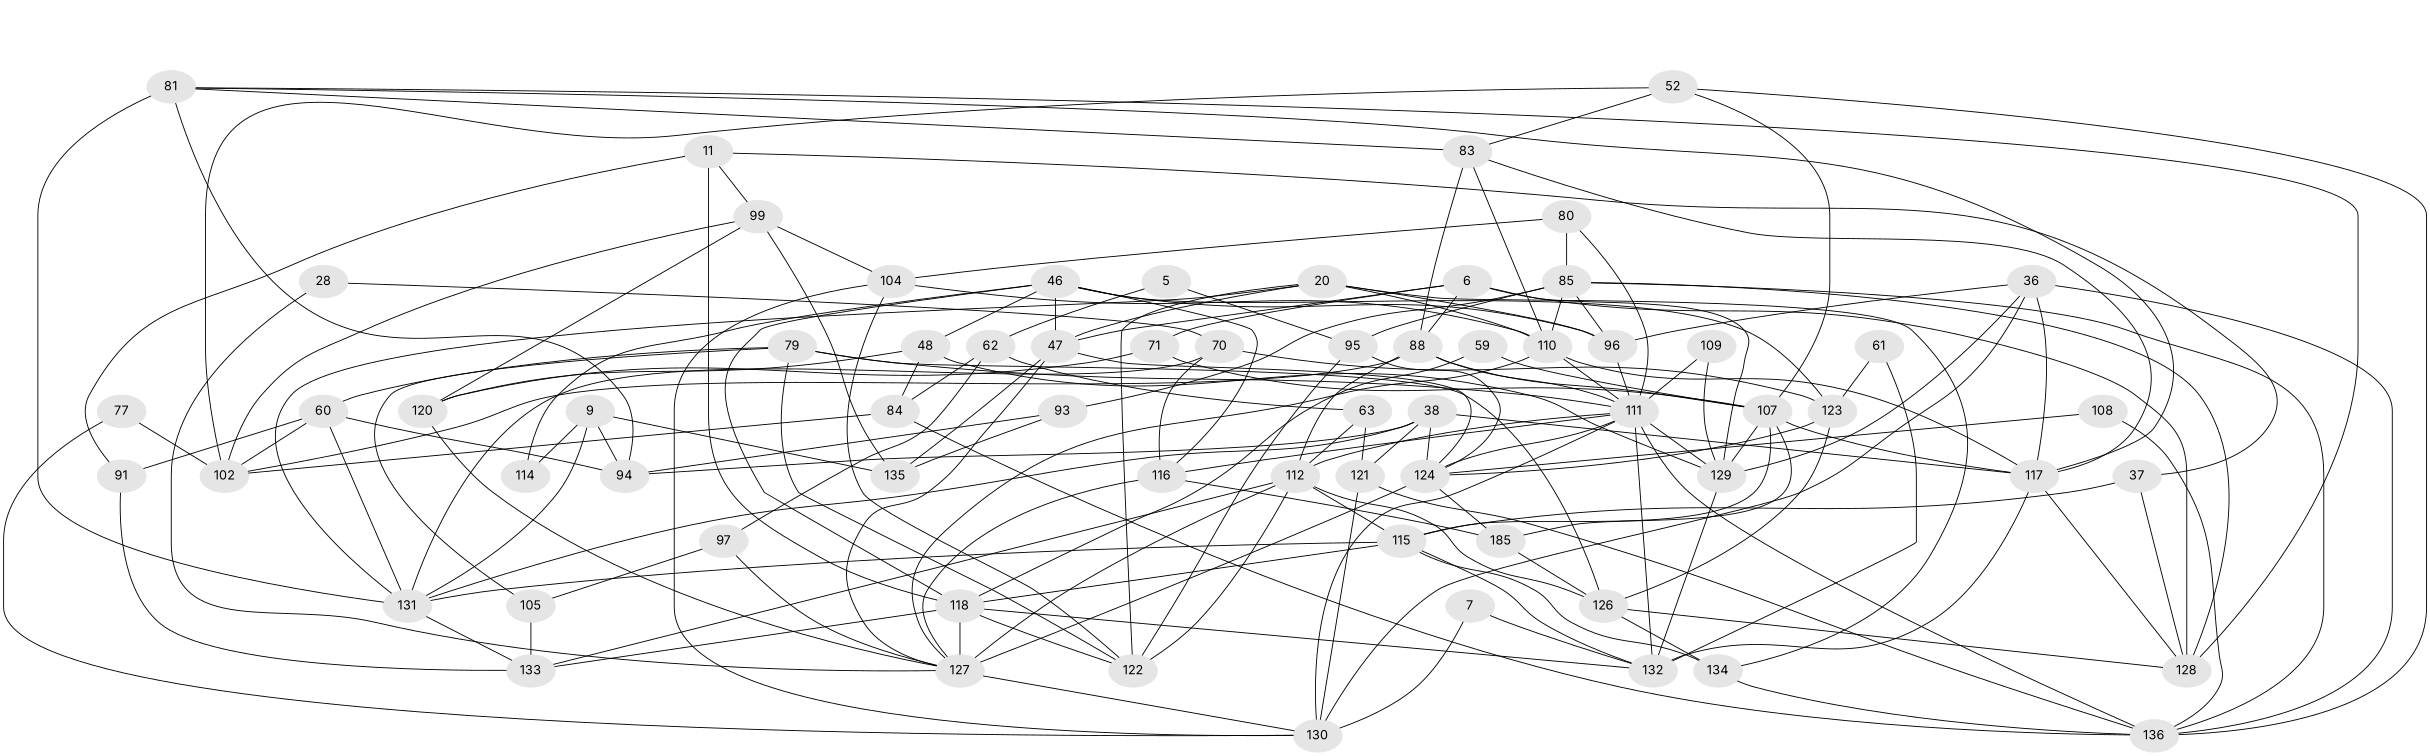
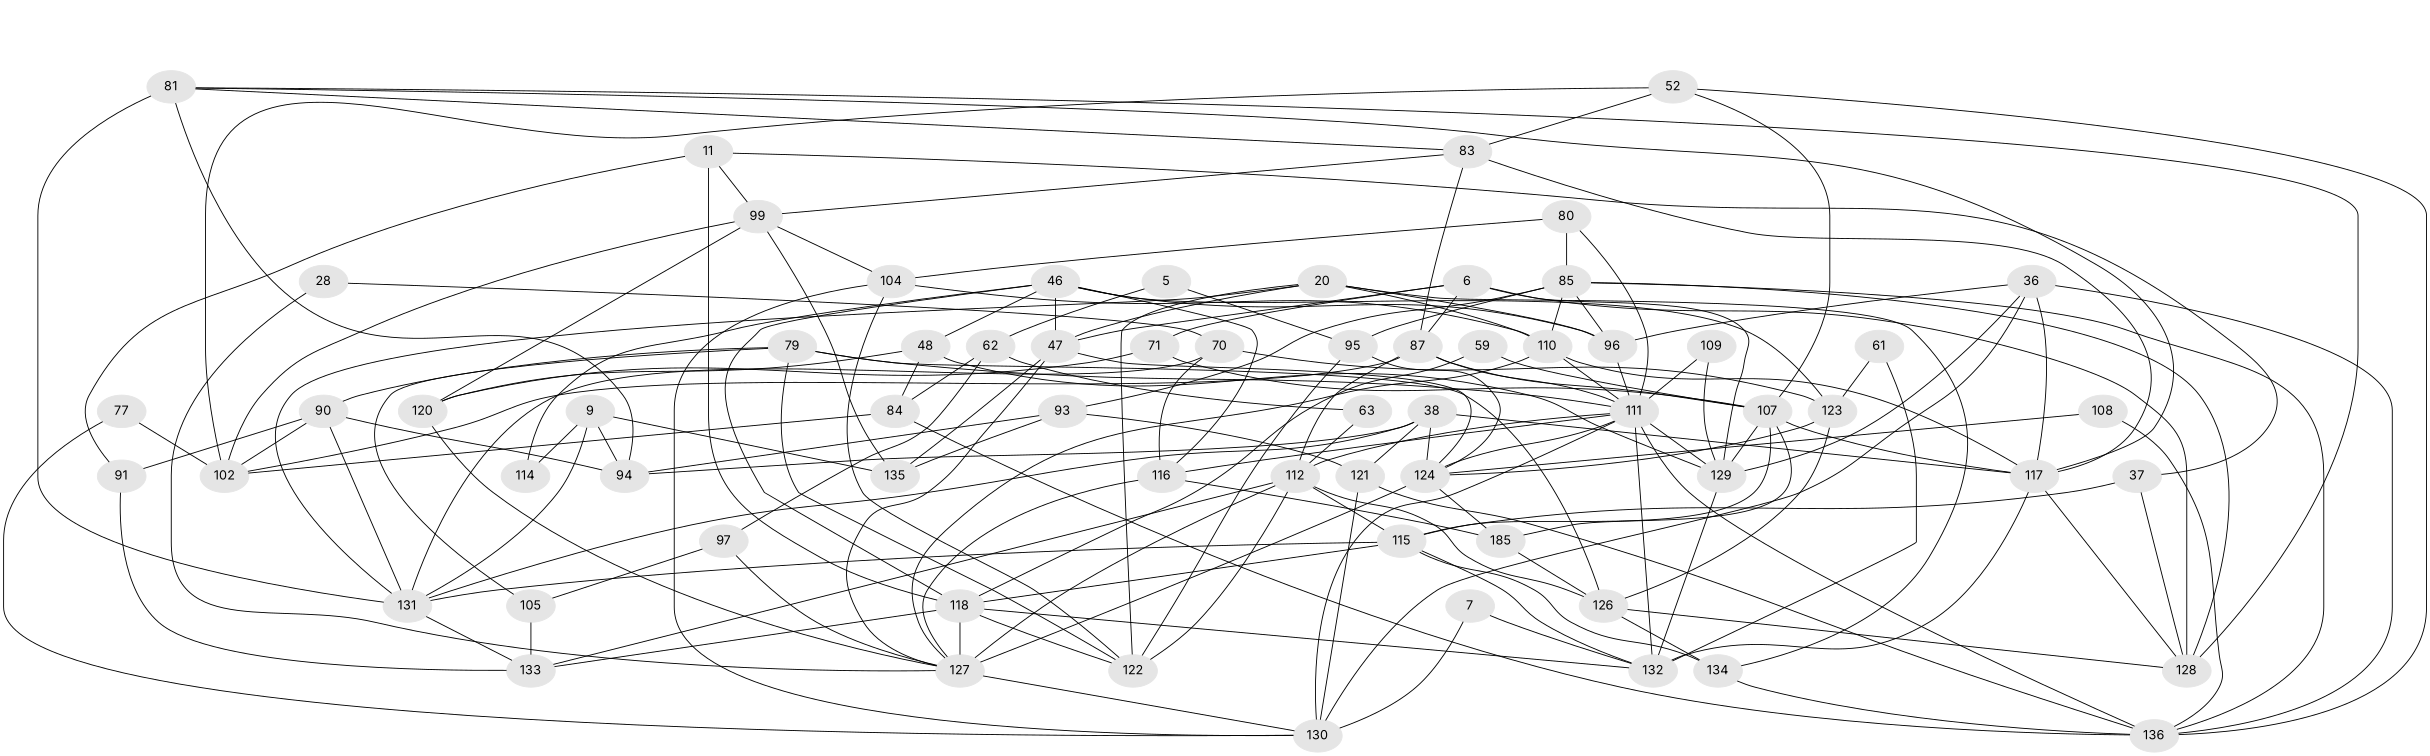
  graph {
    fontname=Inter
    node [color=gray90 fontname=Inter style=filled]
    edge [fontname=Inter]
    5
    62
    95 [super="+34"]
    84
    63
    97
    122 [super="+87+19"]
    124 [super="+103"]
    6
    47
    71
-   88 [super="+42+53"]
+   88 [super="+42+53" label=87]
    128 [super="+32"]
    129 [super="+22+86"]
    135
    127 [super="+119+51+57"]
    120 [super="+64"]
    107 [super="+33"]
    102 [super="+69"]
    112 [super="+54+76"]
    111 [super="+31+65+44"]
    132 [super="+67"]
    130 [super="+98"]
    7
    9
    94
    114
    131 [super="+92+49"]
    133 [super="+60"]
    11
    37
    91
    99
    118 [super="+100"]
    115 [super="+113"]
    104 [super="+27"]
    20 [super="+12+15"]
    96 [super="+89"]
    110 [super="+1+14"]
    134 [super="+58"]
    117 [super="+106"]
    136 [super="+73"]
    28
    70
    116 [super="+25"]
    123
    36
    38 [super="+2"]
    121
    n50 [label=185 super="+78"]
    46 [super="+39"]
    48
    126 [super="+68"]
    52
    83
    59
    61
    105
    77
    79 [super="+55"]
-   90 [super="+74" label=60]
+   90 [super="+74"]
    85 [super="+75"]
    93 [super="+56"]
    80
    81
    108
    109
    5 -- 62
    5 -- 95
    62 -- 84
    62 -- 63
    62 -- 97
    95 -- 122
    95 -- 124
    84 -- 102
    84 -- 136
    63 -- 112
    97 -- 127 [weight=2]
    97 -- 105
    124 -- 127 [weight=3]
    124 -- n50
    6 -- 47
    6 -- 71
    6 -- 88
    6 -- 128 [weight=2]
    6 -- 129
    47 -- 124
    47 -- 135
    47 -- 127
    71 -- 120
    71 -- 107
    88 -- 107
    88 -- 102 [weight=2]
    88 -- 112
    88 -- 111
    129 -- 132 [weight=3]
    127 -- 130 [weight=2]
    120 -- 127
    107 -- 129
    107 -- 115
    107 -- 117
    107 -- n50
    112 -- 122
    112 -- 127 [weight=2]
    112 -- 133
    112 -- 115 [weight=2]
    112 -- 126
    111 -- 124 [weight=2]
    111 -- 129
    111 -- 112
    111 -- 132
    111 -- 130 [weight=3]
    111 -- 136
    111 -- 116
    7 -- 132
    7 -- 130
    9 -- 135
    9 -- 94
    9 -- 114
    9 -- 131
    131 -- 133
    11 -- 37
    11 -- 91
    11 -- 99
    11 -- 118 [weight=2]
    37 -- 128
    37 -- 115
    91 -- 133
    99 -- 135
    99 -- 120 [weight=2]
    99 -- 102
    99 -- 104
    118 -- 122 [weight=2]
    118 -- 127
    118 -- 132
    118 -- 133
    115 -- 132
    115 -- 131 [weight=2]
    115 -- 118
    115 -- 134
    104 -- 122
    104 -- 130 [weight=2]
    104 -- 110
    20 -- 122 [weight=2]
    20 -- 47
    20 -- 131
    20 -- 96
    20 -- 110 [weight=2]
    20 -- 134
    96 -- 111 [weight=2]
    110 -- 127
    110 -- 111
    110 -- 117 [weight=2]
    134 -- 136
    117 -- 128
    117 -- 132 [weight=2]
    28 -- 127
    28 -- 70
    70 -- 131
    70 -- 116
    70 -- 123
    116 -- 127
    116 -- n50
    123 -- 124
    123 -- 126
    36 -- 129
    36 -- 130
    36 -- 96 [weight=2]
    36 -- 117 [weight=2]
    36 -- 136
    38 -- 124
    38 -- 94 [weight=2]
    38 -- 131
    38 -- 117
    38 -- 121
    121 -- 130
    121 -- 136
    n50 -- 126
    46 -- 47 [weight=2]
    46 -- 114
    46 -- 118
    46 -- 96
    46 -- 116
    46 -- 123
    46 -- 48
    48 -- 84
    48 -- 129
    48 -- 120
    126 -- 128
    126 -- 134
    52 -- 107 [weight=2]
    52 -- 102 [weight=2]
    52 -- 136
    52 -- 83
    83 -- 88
-   83 -- 110
+   83 -- 99
    83 -- 117
    59 -- 107
    59 -- 118
    61 -- 132
    61 -- 123
    105 -- 133
    77 -- 102
    77 -- 130
    79 -- 122
    79 -- 111
    79 -- 126
    79 -- 105
    79 -- 90
    90 -- 102
    90 -- 94
    90 -- 131
    90 -- 91
    85 -- 95 [weight=2]
    85 -- 128
    85 -- 96
    85 -- 110
    85 -- 136
    85 -- 93
    93 -- 135
    93 -- 94
-   63 -- 121
+   93 -- 121
    80 -- 111
    80 -- 104
    80 -- 85
    81 -- 128
    81 -- 94
    81 -- 131 [weight=3]
    81 -- 117
    81 -- 83
    108 -- 124
    108 -- 136
    109 -- 129
    109 -- 111
  }
